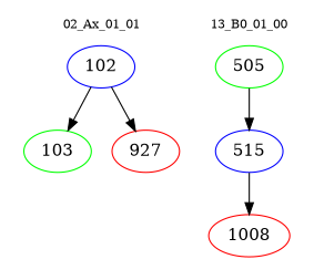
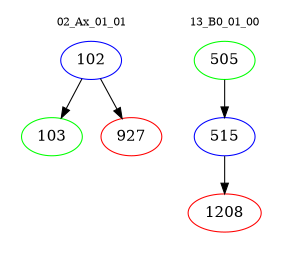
  digraph {
    node [color=green]
    edge [color=black]
    n1 [label=103]
    n2 [color=blue label=102]
    n3 [color=red label=927]
    n4 [label=505]
    n5 [color=blue label=515]
-   n6 [color=red label=1008]
+   n6 [color=red label=1208]
    subgraph cluster_1 {
      color=white
      fontsize=10
      label="02_Ax_01_01"
      n1
      n2
      n3
    }
    subgraph cluster_2 {
      color=white
      fontsize=10
      label="13_B0_01_00"
      n4
      n5
      n6
    }
    n2 -> n1
    n2 -> n3
    n4 -> n5
    n5 -> n6
  }
